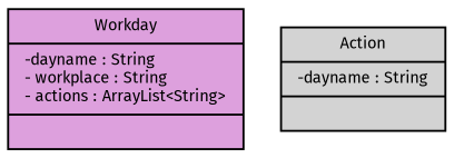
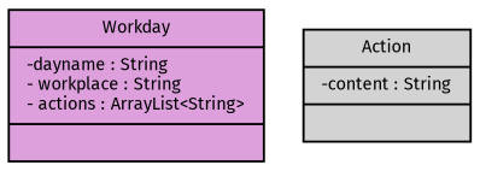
  digraph {
    fontname="Fira Sans"
    fontsize=8
    node [fontname="Fira Sans" fontsize=8 shape=record style=filled]
    n1 [label="{Workday|-dayname : String\l- workplace : String\l- actions : ArrayList\<String\>|}" fillcolor=plum]
-   n2 [label="{Action|-dayname : String\l|}" fillcolor=lightgrey]
+   n2 [label="{Action|-content : String\l|}" fillcolor=lightgrey]
  }
